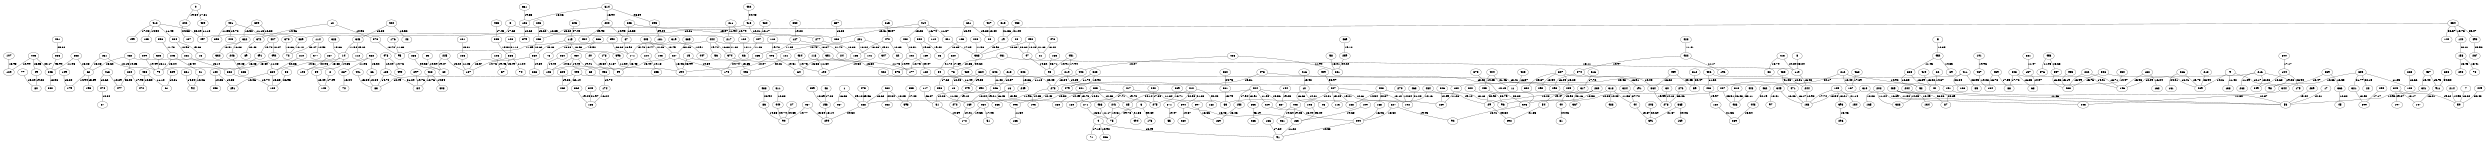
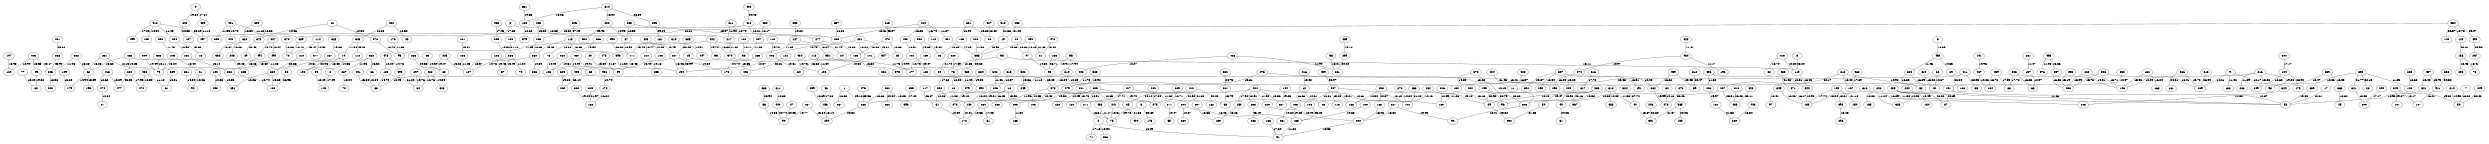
  graph {
    0
    429
    242
    497
    137
    1
    467
    288
    299
    2
    143
    3
    217
    389
    374
    72
    375
    4
    256
    71
    91
    5
    452
    388
    69
    42
    52
    6
    75
    173
    7
    50
    8
    119
    244
    133
    9
    138
    344
    269
    245
    n42 [label=800]
    104
    349
    175
    401
    446
    353
    402
    418
    268
    233
    360
    403
    188
    29
    168
    292
    294
    404
    485
    11
    395
    92
    405
    124
    227
    145
    255
    148
    170
    194
    406
    426
    164
    289
    407
    491
    492
    282
    180
    408
    153
    481
    409
    207
    63
    113
    192
    410
    371
    85
    182
    55
    411
    166
    130
    35
    189
    412
    234
    135
    199
    261
    13
    413
    477
    474
    37
    414
    421
    460
    110
    368
    102
    73
    177
    120
    415
    32
    416
    10
    46
    417
    271
    394
    280
    187
    263
    419
    420
    343
    43
    14
    112
    79
    198
    39
    300
    25
    169
    422
    392
    272
    301
    423
    482
    274
    196
    293
    191
    302
    249
    493
    185
    424
    229
    333
    387
    152
    285
    159
    303
    146
    68
    88
    425
    304
    260
    305
    123
    321
    23
    399
    427
    26
    306
    238
    307
    364
    235
    290
    382
    278
    428
    84
    308
    309
    322
    372
    332
    246
    89
    265
    430
    65
    456
    174
    183
    310
    53
    431
    311
    440
    90
-   432
    443
    312
    59
    433
    471
    434
    190
    313
    486
    435
    134
    383
    87
    314
    200
    106
    295
    67
    454
    379
    181
    171
    436
    281
    442
    273
    193
    315
    19
    437
    341
    n238 [label=911]
    147
    316
    317
    438
    472
    61
    318
    44
    96
    483
    391
    439
    184
    319
    447
    99
    441
    83
    320
    34
    201
    496
    141
    347
    64
    202
    165
    444
    95
    351
    56
    323
    279
    160
    172
    203
    277
    163
    445
    129
    49
    248
    80
    380
    324
    325
    204
    205
    284
    150
    275
    326
    206
    327
    448
    328
    449
    329
    208
    209
    450
    47
    21
    93
    451
    219
    330
    361
    331
    210
    384
    291
    211
    122
    36
    453
    376
    357
    212
    167
    237
    334
    18
    479
    213
    226
    455
    214
    335
    457
    336
    264
    76
    215
    470
    82
    216
    262
    98
    337
    458
    459
    338
    339
    366
    45
    218
    340
    461
    236
    462
    62
    224
    179
    195
    220
    100
    253
    342
    221
    103
    463
    222
    464
    51
    101
    487
    223
    465
    385
    386
    57
    74
    466
    345
    97
    225
    60
    346
    115
    396
    105
    393
    154
    296
    468
    348
    197
    469
    259
    228
    107
    108
    109
    350
    127
    283
    24
    230
    40
    54
    367
    81
    352
    287
    66
    70
    473
    231
    94
    232
    398
    252
    354
    140
    490
    142
    158
    267
    298
    78
    475
    476
    355
    356
    243
    41
    114
    377
    478
    125
    499
    358
    116
    359
    156
    117
    31
    118
    239
    12
    378
    15
    498
    16
    363
    17
    480
    247
    240
    241
    494
    362
    484
    121
    365
    139
    488
    86
    489
    258
    126
    369
    128
    20
    22
    27
    28
    370
    250
    151
    251
    373
    131
    136
    495
    132
    162
    254
    257
    30
    33
    38
    381
    157
    144
    266
    161
    149
    48
    390
    270
    397
    155
    276
    58
    286
    176
    297
    178
    77
    186
    0 -- 429 [label=17.31]
    0 -- 242 [label=19.64]
    429 -- 497 [label=11.18]
    242 -- 137 [label=24.38]
    1 -- 467 [label=16.83]
    1 -- 288 [label=29.12]
    288 -- 299 [label=20.52]
    2 -- 143 [label=17.49]
    3 -- 217 [label=12.85]
    3 -- 389 [label=17.63]
    217 -- 374 [label=11.82]
    389 -- 72 [label=12.10]
    374 -- 375 [label=16.82]
    4 -- 256 [label=10.92]
    4 -- 71 [label=17.13]
    4 -- 91 [label=18.49]
    5 -- 452 [label=12.35]
    452 -- 388 [label=11.46]
    452 -- 69 [label=14.85]
    388 -- 42 [label=16.89]
    388 -- 52 [label=16.35]
    6 -- 75 [label=29.78]
    6 -- 173 [label=30.80]
    7 -- 50 [label=13.02]
    8 -- 119 [label=23.20]
    119 -- 244 [label=16.42]
    244 -- 133 [label=12.93]
    9 -- 138 [label=11.42]
    9 -- 344 [label=12.17]
    9 -- 269 [label=14.21]
    344 -- 245 [label=11.60]
    n42 -- 104 [label=17.17]
    104 -- 349 [label=18.68]
    104 -- 175 [label=28.90]
    401 -- 389 [label=11.13]
    401 -- 446 [label=10.72]
    401 -- 353 [label=11.55]
    402 -- 418 [label=24.48]
    418 -- 268 [label=12.21]
    418 -- 233 [label=13.64]
    233 -- 360 [label=10.62]
    360 -- 187 [label=14.76]
    360 -- 263 [label=10.80]
    403 -- 188 [label=14.54]
    403 -- 29 [label=19.14]
    403 -- 168 [label=20.37]
    29 -- 292 [label=23.32]
    168 -- 294 [label=16.06]
    294 -- 91 [label=14.58]
-   404 -- 485 [label=14.25]
+   373 -- 485 [label=14.25]
    404 -- 11 [label=21.46]
    485 -- 395 [label=23.80]
    395 -- 92 [label=18.41]
    405 -- 124 [label=10.77]
    405 -- 227 [label=10.79]
    405 -- 145 [label=12.46]
    124 -- 255 [label=10.13]
    227 -- 148 [label=15.40]
    227 -- 170 [label=10.30]
    227 -- 194 [label=15.46]
    406 -- 244 [label=12.51]
    406 -- 426 [label=11.32]
    426 -- 164 [label=19.97]
    164 -- 289 [label=21.36]
    407 -- 491 [label=15.73]
    407 -- 492 [label=18.47]
    491 -- 282 [label=16.25]
    282 -- 180 [label=10.74]
    408 -- 153 [label=19.28]
    408 -- 481 [label=19.64]
    153 -- 91 [label=11.22]
    409 -- 207 [label=38.97]
    207 -- 188 [label=15.21]
    207 -- 63 [label=12.31]
    207 -- 113 [label=15.24]
    207 -- 192 [label=18.10]
    410 -- 371 [label=22.58]
    410 -- 85 [label=24.14]
    410 -- 182 [label=40.40]
    371 -- 55 [label=19.07]
    411 -- 166 [label=22.64]
    411 -- 130 [label=23.48]
    411 -- 35 [label=28.95]
    130 -- 189 [label=11.26]
    412 -- 497 [label=23.29]
    412 -- 234 [label=11.45]
    412 -- 135 [label=14.50]
    412 -- 199 [label=17.08]
    234 -- 261 [label=10.98]
    234 -- 13 [label=19.06]
    261 -- 282 [label=15.14]
    413 -- 477 [label=10.29]
    413 -- 474 [label=12.62]
    474 -- 37 [label=10.34]
    414 -- 268 [label=13.31]
    414 -- 421 [label=11.37]
    414 -- 460 [label=13.23]
    414 -- 110 [label=16.74]
    421 -- 368 [label=17.85]
    460 -- 102 [label=13.51]
    368 -- 73 [label=20.62]
    102 -- 177 [label=14.99]
    102 -- 120 [label=20.07]
    415 -- 119 [label=10.84]
    415 -- 32 [label=18.70]
    416 -- 10 [label=15.92]
    10 -- 188 [label=14.81]
    10 -- 46 [label=16.66]
    417 -- 271 [label=17.71]
    417 -- 394 [label=21.83]
    271 -- 75 [label=16.51]
    394 -- 153 [label=16.45]
    394 -- 280 [label=10.67]
    419 -- 42 [label=13.02]
    420 -- 343 [label=16.88]
    420 -- 43 [label=18.52]
    343 -- 14 [label=11.54]
    343 -- 112 [label=19.22]
    14 -- 79 [label=13.60]
    14 -- 198 [label=13.88]
    14 -- 39 [label=14.85]
    39 -- 143 [label=13.09]
    300 -- 25 [label=19.40]
    300 -- 169 [label=19.60]
    169 -- 177 [label=12.73]
    422 -- 392 [label=11.49]
    392 -- 272 [label=19.10]
    301 -- 271 [label=15.78]
    423 -- 482 [label=11.41]
    482 -- 274 [label=10.97]
    482 -- 196 [label=11.17]
    274 -- 293 [label=16.04]
    274 -- 191 [label=16.91]
    302 -- 249 [label=15.86]
    249 -- 493 [label=16.48]
    493 -- 185 [label=11.50]
    424 -- 288 [label=11.96]
    424 -- 189 [label=12.61]
    424 -- 229 [label=11.54]
    424 -- 333 [label=13.91]
    424 -- 387 [label=15.56]
    424 -- 152 [label=17.94]
    229 -- 294 [label=16.04]
    333 -- 285 [label=46.19]
    152 -- 159 [label=15.26]
    303 -- 146 [label=14.91]
    303 -- 68 [label=16.65]
    303 -- 88 [label=17.72]
    425 -- 11 [label=16.57]
    304 -- 260 [label=19.86]
    305 -- 344 [label=10.86]
    305 -- 123 [label=11.05]
    305 -- 321 [label=21.77]
    305 -- 23 [label=32.15]
    321 -- 399 [label=13.50]
    427 -- 26 [label=12.80]
    306 -- 269 [label=16.41]
    306 -- 238 [label=15.76]
    307 -- 364 [label=10.03]
    307 -- 235 [label=15.25]
    307 -- 290 [label=18.54]
    307 -- 382 [label=25.87]
    364 -- 278 [label=19.99]
    235 -- 29 [label=20.92]
    428 -- 84 [label=12.76]
    428 -- 308 [label=14.54]
    309 -- 322 [label=12.52]
    309 -- 372 [label=16.38]
    322 -- 332 [label=10.51]
    322 -- 246 [label=16.03]
    372 -- 89 [label=22.43]
    246 -- 265 [label=20.23]
    430 -- 148 [label=10.51]
    430 -- 65 [label=14.40]
    430 -- 456 [label=19.91]
    456 -- 174 [label=10.74]
    174 -- 183 [label=16.24]
    310 -- 133 [label=13.54]
    310 -- 53 [label=11.50]
    431 -- 375 [label=12.56]
    431 -- 119 [label=13.11]
    311 -- 440 [label=12.38]
    440 -- 90 [label=20.74]
-   432 -- 443 [label=22.19]
    443 -- 289 [label=15.54]
    312 -- 59 [label=20.47]
    433 -- 471 [label=41.03]
    471 -- 133 [label=16.17]
    434 -- 190 [label=10.75]
    313 -- 486 [label=26.43]
    435 -- 53 [label=11.86]
    435 -- 134 [label=10.49]
    435 -- 383 [label=14.25]
    435 -- 87 [label=23.36]
    314 -- 200 [label=16.90]
    314 -- 106 [label=18.26]
    314 -- 295 [label=26.59]
    200 -- 67 [label=14.95]
    200 -- 454 [label=29.98]
    106 -- 379 [label=12.68]
    295 -- 181 [label=29.04]
    67 -- 171 [label=16.98]
    171 -- 99 [label=13.43]
    436 -- 281 [label=11.94]
    436 -- 442 [label=12.27]
    442 -- 273 [label=13.84]
    273 -- 63 [label=11.84]
    273 -- 193 [label=14.35]
    315 -- 19 [label=21.36]
    19 -- 368 [label=15.93]
    437 -- 341 [label=15.40]
    437 -- n238 [label=15.75]
    341 -- 53 [label=14.96]
    n238 -- 147 [label=16.41]
    316 -- 317 [label=17.72]
    317 -- 29 [label=18.28]
    438 -- 472 [label=10.50]
    438 -- 61 [label=11.10]
    318 -- 44 [label=11.53]
    318 -- 96 [label=13.58]
    318 -- 483 [label=14.00]
    44 -- 391 [label=13.87]
    439 -- 88 [label=17.55]
    439 -- 184 [label=16.78]
    319 -- 171 [label=15.78]
    319 -- 447 [label=14.91]
    441 -- 83 [label=15.64]
    320 -- 73 [label=17.69]
    320 -- 34 [label=21.72]
    201 -- 496 [label=14.75]
    201 -- 141 [label=18.04]
    201 -- 347 [label=19.81]
    496 -- 194 [label=12.07]
    496 -- 64 [label=10.51]
    141 -- 190 [label=10.52]
    202 -- 245 [label=16.89]
    202 -- 383 [label=11.24]
    202 -- 165 [label=12.08]
    444 -- 374 [label=16.38]
    444 -- 95 [label=11.59]
    444 -- 351 [label=13.37]
    444 -- 56 [label=19.74]
    351 -- 177 [label=11.73]
    323 -- 273 [label=11.70]
    323 -- 279 [label=13.92]
    279 -- 160 [label=10.43]
    160 -- 172 [label=10.01]
    203 -- 67 [label=12.53]
    203 -- 277 [label=15.97]
    277 -- 163 [label=13.33]
    163 -- 64 [label=16.68]
    445 -- 129 [label=12.99]
    445 -- 49 [label=16.55]
    445 -- 248 [label=22.17]
    49 -- 80 [label=19.02]
    248 -- 380 [label=18.96]
    324 -- 44 [label=37.72]
    325 -- 79 [label=18.11]
    204 -- 87 [label=24.89]
    205 -- 85 [label=10.03]
    205 -- 493 [label=15.52]
    205 -- 284 [label=14.49]
    205 -- 150 [label=14.51]
    205 -- 275 [label=19.70]
    326 -- 189 [label=10.59]
    206 -- 233 [label=15.22]
    327 -- 294 [label=18.62]
    327 -- 92 [label=19.45]
    448 -- 486 [label=33.11]
    328 -- 14 [label=15.86]
    449 -- 50 [label=30.40]
    329 -- 61 [label=10.31]
    208 -- 391 [label=22.69]
    209 -- 79 [label=19.49]
    450 -- 368 [label=13.63]
    450 -- 47 [label=18.23]
    450 -- 21 [label=21.63]
    47 -- 93 [label=14.32]
    451 -- 93 [label=10.91]
    451 -- 219 [label=17.94]
    219 -- 130 [label=10.85]
    219 -- 392 [label=11.16]
    330 -- 361 [label=24.75]
    361 -- 63 [label=15.79]
    331 -- 106 [label=19.65]
    210 -- 384 [label=22.86]
    384 -- 180 [label=15.35]
    384 -- 291 [label=10.06]
    211 -- 217 [label=11.90]
    211 -- 122 [label=10.79]
    122 -- 36 [label=14.11]
    453 -- 376 [label=11.03]
    453 -- 357 [label=13.65]
    357 -- 238 [label=16.38]
    212 -- 52 [label=14.92]
    212 -- 167 [label=18.00]
    212 -- 237 [label=20.17]
    237 -- 395 [label=10.30]
    237 -- 486 [label=25.51]
    334 -- 273 [label=20.05]
    334 -- 18 [label=12.06]
    334 -- 479 [label=19.33]
    213 -- 226 [label=12.57]
    226 -- 160 [label=18.04]
    455 -- 238 [label=15.19]
    214 -- 50 [label=14.95]
    335 -- 227 [label=30.46]
    457 -- 299 [label=13.64]
    457 -- 90 [label=10.77]
    336 -- 264 [label=15.92]
    336 -- 76 [label=18.38]
    264 -- 148 [label=14.40]
    215 -- 470 [label=45.97]
    470 -- 163 [label=13.66]
    470 -- 82 [label=12.30]
    216 -- 349 [label=13.08]
    216 -- 146 [label=12.09]
    216 -- 262 [label=11.69]
    216 -- 98 [label=19.08]
    337 -- 268 [label=16.86]
    458 -- 19 [label=21.40]
    459 -- 364 [label=16.62]
    459 -- 59 [label=20.05]
    338 -- n238 [label=34.50]
    339 -- 98 [label=13.47]
    339 -- 366 [label=16.53]
    366 -- 45 [label=12.32]
    218 -- 269 [label=28.94]
    340 -- 183 [label=21.97]
    461 -- 236 [label=25.84]
    236 -- 248 [label=43.94]
    462 -- 384 [label=11.28]
    462 -- 62 [label=13.62]
    462 -- 224 [label=14.85]
    62 -- 179 [label=14.94]
    62 -- 195 [label=15.39]
    224 -- 477 [label=23.03]
    224 -- 472 [label=17.93]
    220 -- 96 [label=30.79]
    100 -- 291 [label=10.33]
    100 -- 253 [label=10.03]
    342 -- 226 [label=11.02]
    221 -- 26 [label=15.88]
    221 -- 103 [label=13.90]
    103 -- 25 [label=18.30]
    463 -- 192 [label=21.20]
    222 -- 146 [label=18.71]
    222 -- 238 [label=13.99]
    464 -- 172 [label=19.55]
    464 -- 51 [label=17.03]
    101 -- 487 [label=19.96]
    487 -- 184 [label=19.08]
    223 -- 123 [label=16.66]
    465 -- 385 [label=17.48]
    385 -- 386 [label=15.52]
    386 -- 187 [label=18.57]
    386 -- 57 [label=13.09]
    386 -- 74 [label=11.24]
    466 -- 75 [label=11.17]
    345 -- 133 [label=16.06]
    345 -- 97 [label=18.41]
    225 -- 187 [label=13.22]
    225 -- 60 [label=19.27]
    346 -- 115 [label=27.40]
    115 -- 360 [label=15.23]
    115 -- 396 [label=16.53]
    396 -- 194 [label=11.30]
    105 -- 133 [label=17.74]
    105 -- 393 [label=13.21]
    105 -- 154 [label=21.14]
    393 -- 296 [label=15.46]
    468 -- 167 [label=17.69]
    348 -- 50 [label=19.64]
    348 -- 147 [label=18.17]
    348 -- 197 [label=29.87]
    469 -- 259 [label=19.12]
    259 -- 281 [label=20.22]
    228 -- 368 [label=11.56]
    107 -- 129 [label=18.93]
    108 -- 153 [label=23.20]
    109 -- 153 [label=19.68]
    350 -- 127 [label=19.22]
    127 -- 283 [label=11.05]
    127 -- 24 [label=21.74]
    283 -- 170 [label=24.70]
    230 -- 40 [label=15.96]
    230 -- 54 [label=19.47]
    230 -- 367 [label=48.16]
    40 -- 81 [label=24.06]
    54 -- 292 [label=21.36]
    352 -- 384 [label=14.31]
    352 -- 287 [label=11.06]
    352 -- 66 [label=15.32]
    287 -- 70 [label=13.04]
    66 -- 83 [label=10.64]
    473 -- 293 [label=13.02]
    473 -- 279 [label=15.31]
    231 -- 94 [label=14.34]
    232 -- 288 [label=13.66]
    232 -- 398 [label=18.25]
    232 -- 252 [label=24.34]
    354 -- 497 [label=12.21]
    354 -- 140 [label=13.73]
    354 -- 490 [label=25.07]
    354 -- 142 [label=36.57]
    140 -- 158 [label=20.81]
    490 -- 267 [label=25.90]
    158 -- 298 [label=16.45]
    158 -- 78 [label=18.41]
    475 -- 288 [label=35.56]
    476 -- 21 [label=13.42]
    355 -- 398 [label=17.00]
    356 -- 243 [label=11.73]
    243 -- 79 [label=15.24]
    243 -- 41 [label=13.40]
    41 -- 94 [label=10.06]
    114 -- 72 [label=23.27]
    114 -- 377 [label=14.93]
    478 -- 125 [label=12.20]
    478 -- 499 [label=14.76]
    125 -- 84 [label=21.29]
    125 -- 83 [label=14.70]
    358 -- 248 [label=11.06]
    358 -- 62 [label=13.28]
    116 -- 496 [label=19.78]
    359 -- 156 [label=10.69]
    156 -- 299 [label=13.14]
    117 -- 31 [label=26.37]
    31 -- 172 [label=10.89]
    118 -- 190 [label=11.80]
    239 -- 53 [label=15.04]
    12 -- 372 [label=14.46]
    12 -- 378 [label=10.96]
    378 -- 95 [label=13.70]
    15 -- 194 [label=25.99]
    15 -- 498 [label=15.85]
    16 -- 275 [label=15.90]
    16 -- 31 [label=12.26]
    16 -- 363 [label=19.21]
    17 -- 53 [label=10.31]
    480 -- 247 [label=12.17]
    247 -- 36 [label=11.46]
    240 -- 275 [label=17.34]
    241 -- 75 [label=10.61]
    241 -- 494 [label=21.58]
    362 -- 183 [label=19.44]
    484 -- 188 [label=14.16]
    484 -- 96 [label=18.13]
    121 -- 498 [label=22.81]
    365 -- 391 [label=21.37]
    365 -- 139 [label=20.06]
    488 -- 86 [label=28.94]
    86 -- 90 [label=14.58]
    489 -- 258 [label=17.66]
    258 -- 160 [label=11.03]
    126 -- 57 [label=19.43]
    369 -- 275 [label=18.71]
    128 -- 386 [label=31.12]
    20 -- 99 [label=13.60]
    22 -- 42 [label=14.67]
    27 -- 90 [label=24.33]
    28 -- 47 [label=28.62]
    370 -- 72 [label=18.66]
    250 -- 151 [label=14.97]
    151 -- 53 [label=12.37]
    251 -- 79 [label=12.13]
    251 -- 62 [label=13.28]
    373 -- 395 [label=10.15]
    131 -- 136 [label=15.01]
    136 -- 187 [label=11.23]
    495 -- 260 [label=22.14]
    495 -- 83 [label=12.49]
    495 -- 151 [label=13.41]
    132 -- 146 [label=15.93]
    132 -- 162 [label=16.04]
    254 -- 399 [label=17.17]
    257 -- 198 [label=22.96]
    30 -- 278 [label=14.16]
    33 -- 60 [label=10.39]
    38 -- 180 [label=26.95]
    381 -- 157 [label=11.47]
    157 -- 68 [label=10.97]
    144 -- 387 [label=19.25]
    266 -- 269 [label=15.78]
    266 -- 161 [label=24.01]
    149 -- 179 [label=13.20]
    48 -- 156 [label=17.26]
    390 -- 171 [label=23.68]
    270 -- 192 [label=14.84]
    397 -- 159 [label=15.66]
    155 -- 93 [label=28.71]
    276 -- 278 [label=36.06]
    58 -- 281 [label=15.01]
    286 -- 60 [label=20.53]
    176 -- 95 [label=11.33]
    297 -- 84 [label=19.76]
    178 -- 99 [label=21.37]
    77 -- 80 [label=15.29]
    186 -- 91 [label=17.64]
  }
